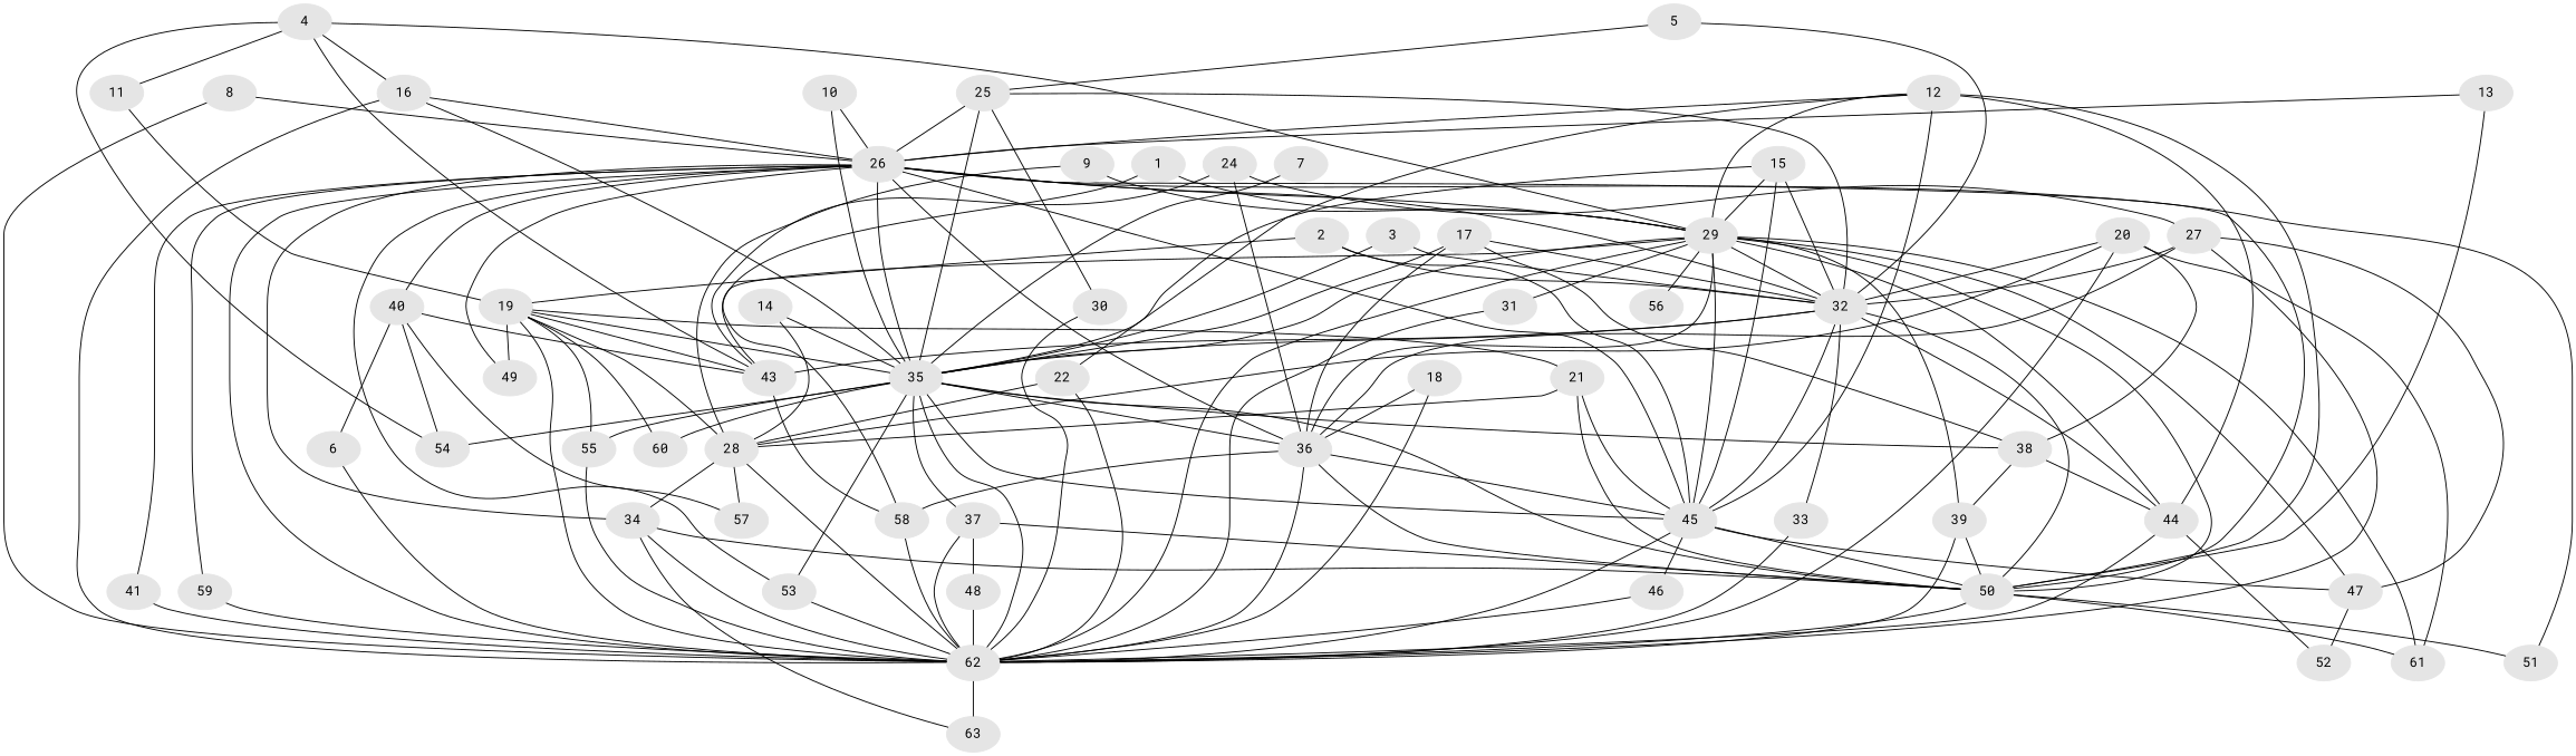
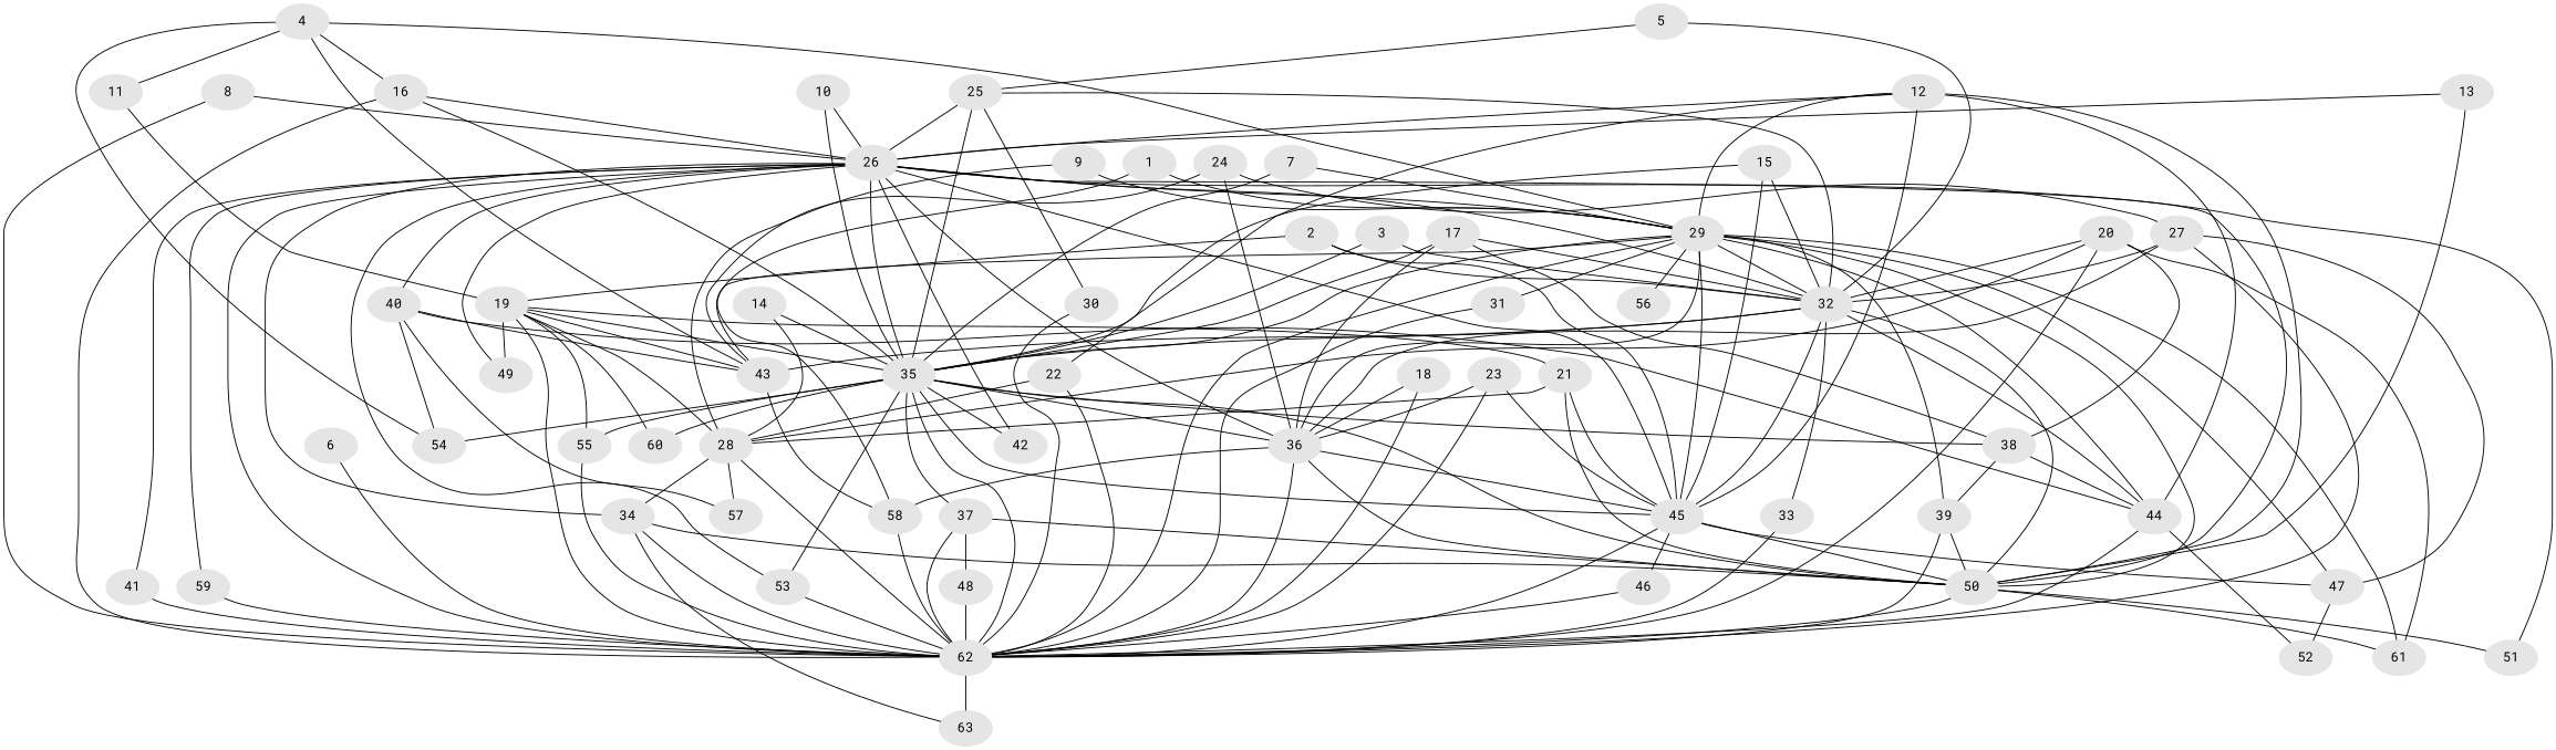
  graph {
    fontname="Roboto Mono"
    node [color=gray90 fontname="Roboto Mono" style=filled]
    edge [fontname="Roboto Mono" weight=1.0]
    1
    29
    58
    32
    45
    35
    43
    62
    44
    50
    36
    61
    47
    31
    39
    56
    2
    19
    28
    21
    49
    55
    60
    33
    46
    3
    54
    38
+   42
    53
    37
    4
    11
    16
    26
    5
    25
    30
    6
    63
    7
    8
    34
    40
    41
    51
    59
    9
    57
    10
    12
    22
    52
    13
    14
    15
    17
    18
    20
+   23
    24
    27
    48
    1 -- 29
    1 -- 58
    29 -- 32 [weight=2.0]
    29 -- 45 [weight=2.0]
    29 -- 35 [weight=2.0]
    29 -- 43
    29 -- 62 [weight=2.0]
    29 -- 44
    29 -- 50
    29 -- 36
    29 -- 61
    29 -- 47 [weight=2.0]
    29 -- 31
    29 -- 39
    29 -- 56
    58 -- 62 [weight=2.0]
    32 -- 45 [weight=3.0]
    32 -- 35 [weight=2.0]
    32 -- 43 [weight=2.0]
    32 -- 44
    32 -- 50 [weight=2.0]
    32 -- 33
    45 -- 62 [weight=2.0]
    45 -- 50
    45 -- 47
    45 -- 46
    35 -- 45
    35 -- 62 [weight=2.0]
    35 -- 50
    35 -- 36
    35 -- 55
    35 -- 60
    35 -- 54
    35 -- 38
+   35 -- 42
    35 -- 53
    35 -- 37
    43 -- 58
    62 -- 63 [weight=2.0]
    44 -- 62
    44 -- 52
    50 -- 62 [weight=3.0]
    50 -- 61
    50 -- 51
    36 -- 58
    36 -- 45
    36 -- 62 [weight=2.0]
    36 -- 50
    47 -- 52
    31 -- 62
    39 -- 62 [weight=3.0]
    39 -- 50
    2 -- 32
    2 -- 45
    2 -- 19
    19 -- 35 [weight=2.0]
    19 -- 43
    19 -- 62
    19 -- 28
    19 -- 21
    19 -- 49
    19 -- 55
    19 -- 60
    28 -- 62
    28 -- 34
    28 -- 57
    21 -- 45
    21 -- 50
    21 -- 28
    55 -- 62
    33 -- 62
    46 -- 62
    3 -- 32
    3 -- 35
    38 -- 44
    38 -- 39
    53 -- 62 [weight=4.0]
    37 -- 62 [weight=2.0]
    37 -- 50
    37 -- 48
    4 -- 29
    4 -- 43
    4 -- 54
    4 -- 11
    4 -- 16
    11 -- 19
    16 -- 35
    16 -- 62
    16 -- 26
    26 -- 29
    26 -- 32 [weight=4.0]
    26 -- 45
    26 -- 35
    26 -- 62 [weight=2.0]
    26 -- 50
    26 -- 36
    26 -- 49
+   26 -- 42
    26 -- 53
    26 -- 34
    26 -- 40
    26 -- 41
    26 -- 51
    26 -- 59
    5 -- 32
    5 -- 25
    25 -- 32
    25 -- 35 [weight=2.0]
    25 -- 26
    25 -- 30
    30 -- 62
    6 -- 62
-   15 -- 29
+   7 -- 29
    7 -- 35
    8 -- 62
    8 -- 26
    34 -- 62 [weight=3.0]
    34 -- 50
    34 -- 63
    40 -- 43
-   40 -- 6
+   40 -- 44
    40 -- 54
    40 -- 57
    41 -- 62 [weight=2.0]
    59 -- 62 [weight=2.0]
    9 -- 29
    9 -- 28
    10 -- 35
    10 -- 26
    12 -- 29
    12 -- 45
    12 -- 44 [weight=2.0]
    12 -- 50
    12 -- 26
    12 -- 22
    22 -- 62
    22 -- 28
    13 -- 50
    13 -- 26
    14 -- 35
    14 -- 28
    15 -- 32
    15 -- 45
    15 -- 35
    17 -- 32
    17 -- 35
    17 -- 36 [weight=3.0]
    17 -- 38
    18 -- 62
    18 -- 36
    20 -- 32
    20 -- 62
    20 -- 61
    20 -- 28
    20 -- 38
+   23 -- 45
+   23 -- 62
+   23 -- 36 [weight=2.0]
    24 -- 43
    24 -- 36
    24 -- 27
    27 -- 32
    27 -- 62
    27 -- 36
    27 -- 47
    48 -- 62
  }
